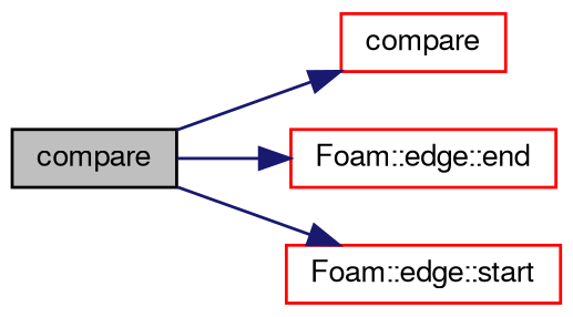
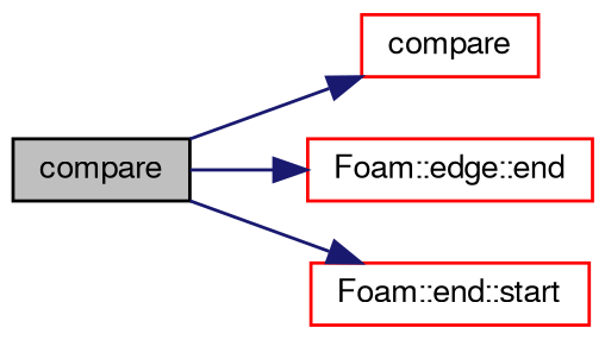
  digraph {
    rankdir=LR
    node [color=red fontname=FreeSans fontsize=10 shape=record]
    edge [color=midnightblue fontname=FreeSans fontsize=10 labelfontname=FreeSans labelfontsize=10 style=solid]
    n1 [color=black fillcolor=grey75 fontcolor=black height=0.2 label=compare style=filled width=0.4]
    n2 [height=0.2 label=compare width=0.4]
    n3 [height=0.2 label="Foam::edge::end" width=0.4]
-   n4 [height=0.2 label="Foam::edge::start" width=0.4]
+   n4 [height=0.2 label="Foam::end::start" width=0.4]
    n1 -> n2
    n1 -> n3
    n1 -> n4
  }
